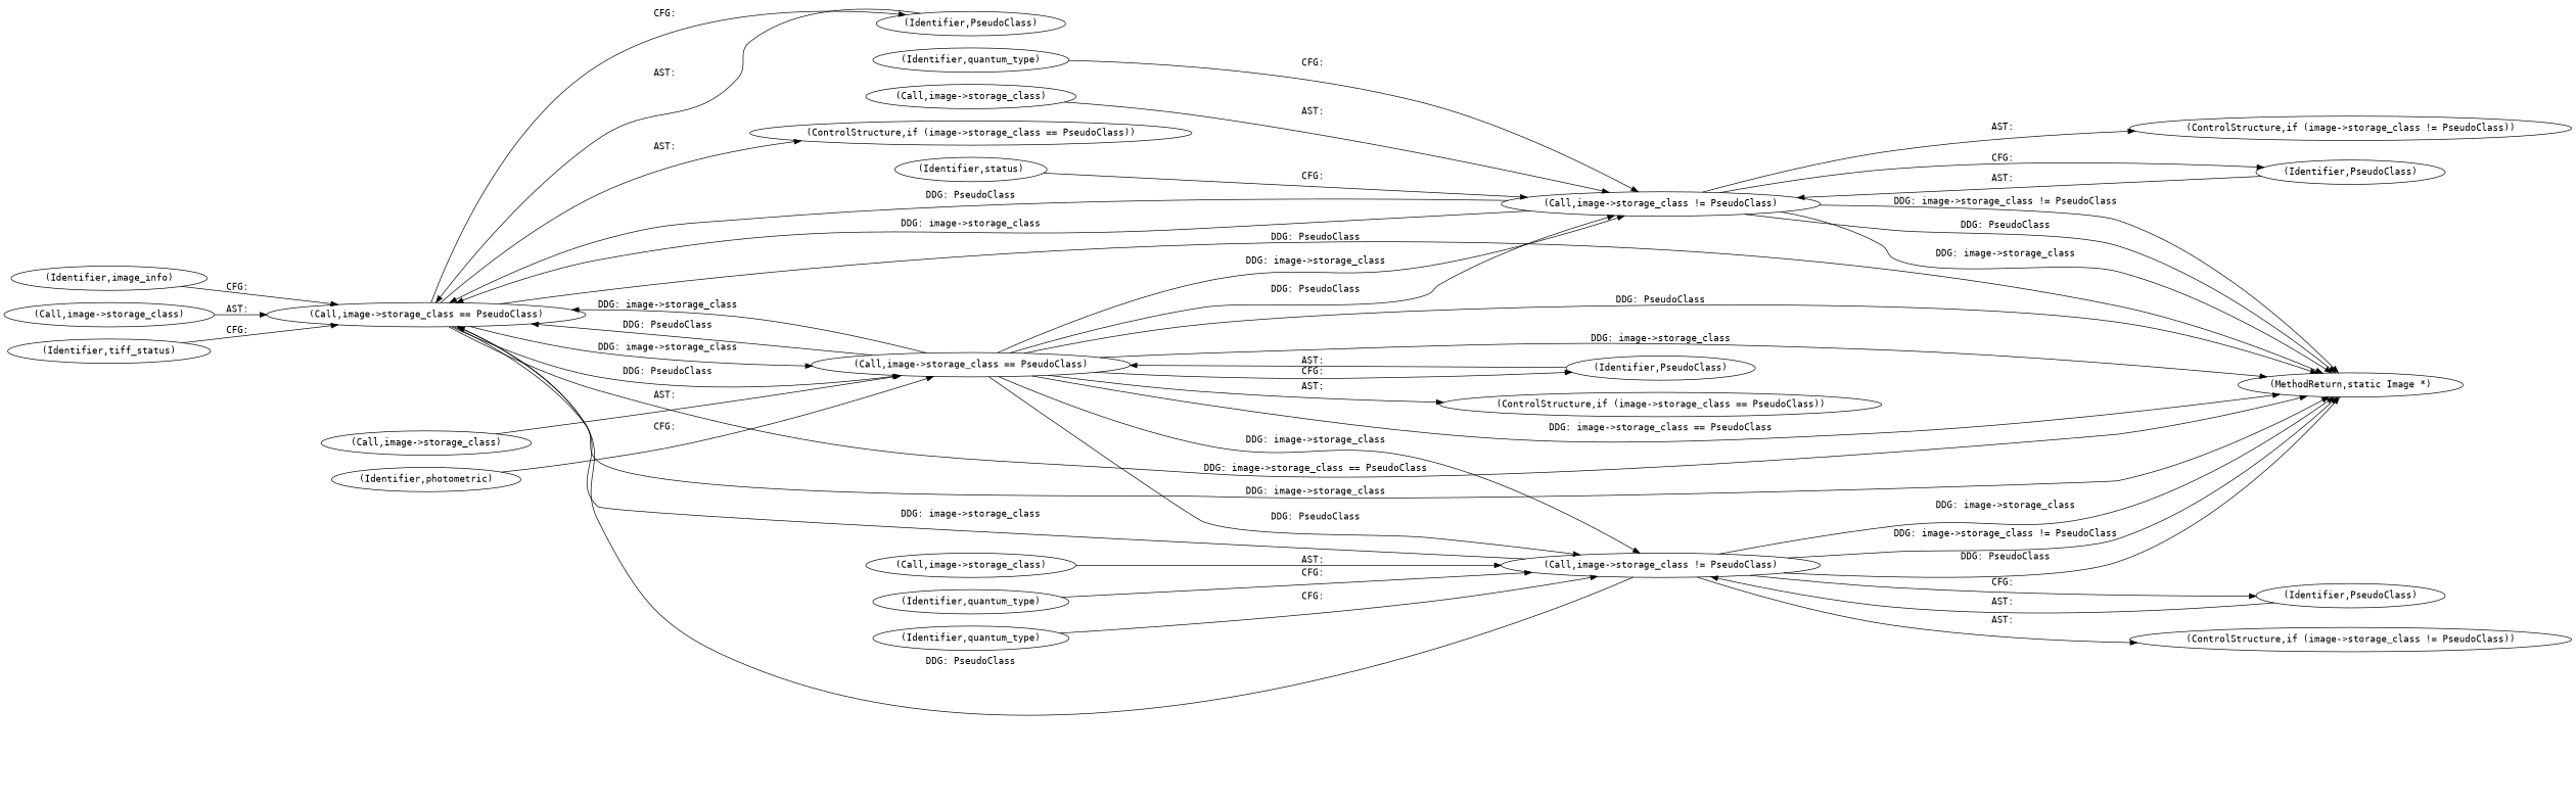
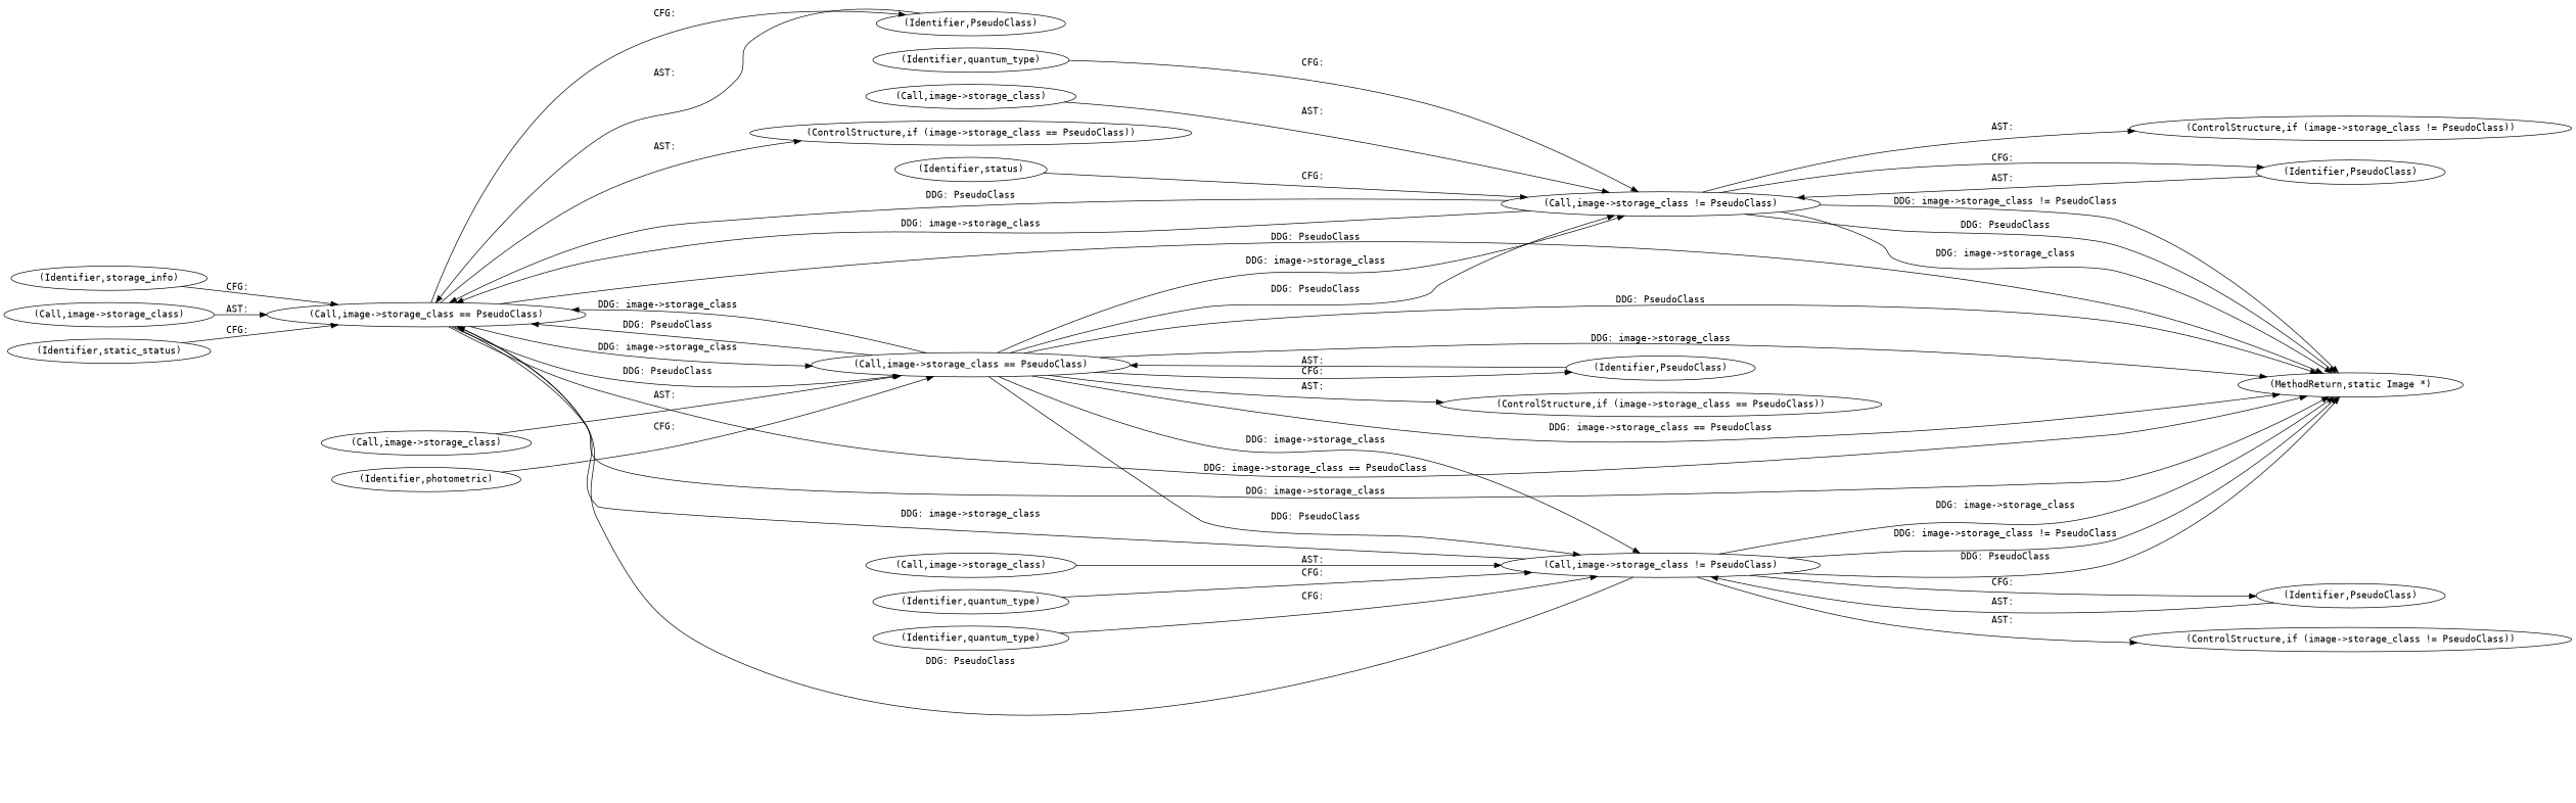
  digraph {
    fontname="DejaVu Sans Mono"
    rankdir=LR
    node [fontname="DejaVu Sans Mono"]
    edge [fontname="DejaVu Sans Mono"]
    n1 [label="(Call,image->storage_class == PseudoClass)"]
    n2 [label="(Call,image->storage_class == PseudoClass)"]
    n3 [label="(ControlStructure,if (image->storage_class == PseudoClass))"]
    n4 [label="(MethodReturn,static Image *)"]
    n5 [label="(Identifier,PseudoClass)"]
    n6 [label="(Call,image->storage_class != PseudoClass)"]
    n7 [label="(Call,image->storage_class != PseudoClass)"]
    n8 [label="(Identifier,PseudoClass)"]
    n9 [label="(ControlStructure,if (image->storage_class == PseudoClass))"]
    n10 [label="(Identifier,PseudoClass)"]
    n11 [label="(ControlStructure,if (image->storage_class != PseudoClass))"]
    n12 [label="(Identifier,PseudoClass)"]
    n13 [label="(ControlStructure,if (image->storage_class != PseudoClass))"]
    n14 [label="(Call,image->storage_class)"]
    n15 [label="(Call,image->storage_class)"]
-   n16 [label="(Identifier,image_info)"]
+   n16 [label="(Identifier,storage_info)"]
    n17 [label="(Call,image->storage_class)"]
    n18 [label="(Identifier,quantum_type)"]
    n19 [label="(Call,image->storage_class)"]
    n20 [label="(Identifier,status)"]
    n21 [label="(Identifier,photometric)"]
    n22 [label="(Identifier,quantum_type)"]
-   n23 [label="(Identifier,tiff_status)"]
+   n23 [label="(Identifier,static_status)"]
    n24 [label="(Identifier,quantum_type)"]
    n1 -> n2 [label="DDG: image->storage_class"]
    n1 -> n2 [label="DDG: PseudoClass"]
    n1 -> n3 [label="AST: "]
    n1 -> n4 [label="DDG: PseudoClass"]
    n1 -> n4 [label="DDG: image->storage_class"]
    n1 -> n4 [label="DDG: image->storage_class == PseudoClass"]
    n1 -> n5 [label="CFG: "]
    n2 -> n1 [label="DDG: image->storage_class"]
    n2 -> n1 [label="DDG: PseudoClass"]
    n2 -> n4 [label="DDG: PseudoClass"]
    n2 -> n4 [label="DDG: image->storage_class"]
    n2 -> n4 [label="DDG: image->storage_class == PseudoClass"]
    n2 -> n6 [label="DDG: image->storage_class"]
    n2 -> n6 [label="DDG: PseudoClass"]
    n2 -> n7 [label="DDG: image->storage_class"]
    n2 -> n7 [label="DDG: PseudoClass"]
    n2 -> n8 [label="CFG: "]
    n2 -> n9 [label="AST: "]
    n5 -> n1 [label="AST: "]
    n6 -> n1 [label="DDG: image->storage_class"]
    n6 -> n1 [label="DDG: PseudoClass"]
    n6 -> n4 [label="DDG: PseudoClass"]
    n6 -> n4 [label="DDG: image->storage_class"]
    n6 -> n4 [label="DDG: image->storage_class != PseudoClass"]
    n6 -> n10 [label="CFG: "]
    n6 -> n11 [label="AST: "]
    n7 -> n1 [label="DDG: image->storage_class"]
    n7 -> n1 [label="DDG: PseudoClass"]
    n7 -> n4 [label="DDG: PseudoClass"]
    n7 -> n4 [label="DDG: image->storage_class"]
    n7 -> n4 [label="DDG: image->storage_class != PseudoClass"]
    n7 -> n12 [label="CFG: "]
    n7 -> n13 [label="AST: "]
    n8 -> n2 [label="AST: "]
    n10 -> n6 [label="AST: "]
    n12 -> n7 [label="AST: "]
    n14 -> n6 [label="AST: "]
    n15 -> n7 [label="AST: "]
    n16 -> n1 [label="CFG: "]
    n17 -> n1 [label="AST: "]
    n18 -> n7 [label="CFG: "]
    n19 -> n2 [label="AST: "]
    n20 -> n6 [label="CFG: "]
    n21 -> n2 [label="CFG: "]
    n22 -> n7 [label="CFG: "]
    n23 -> n1 [label="CFG: "]
    n24 -> n6 [label="CFG: "]
  }
